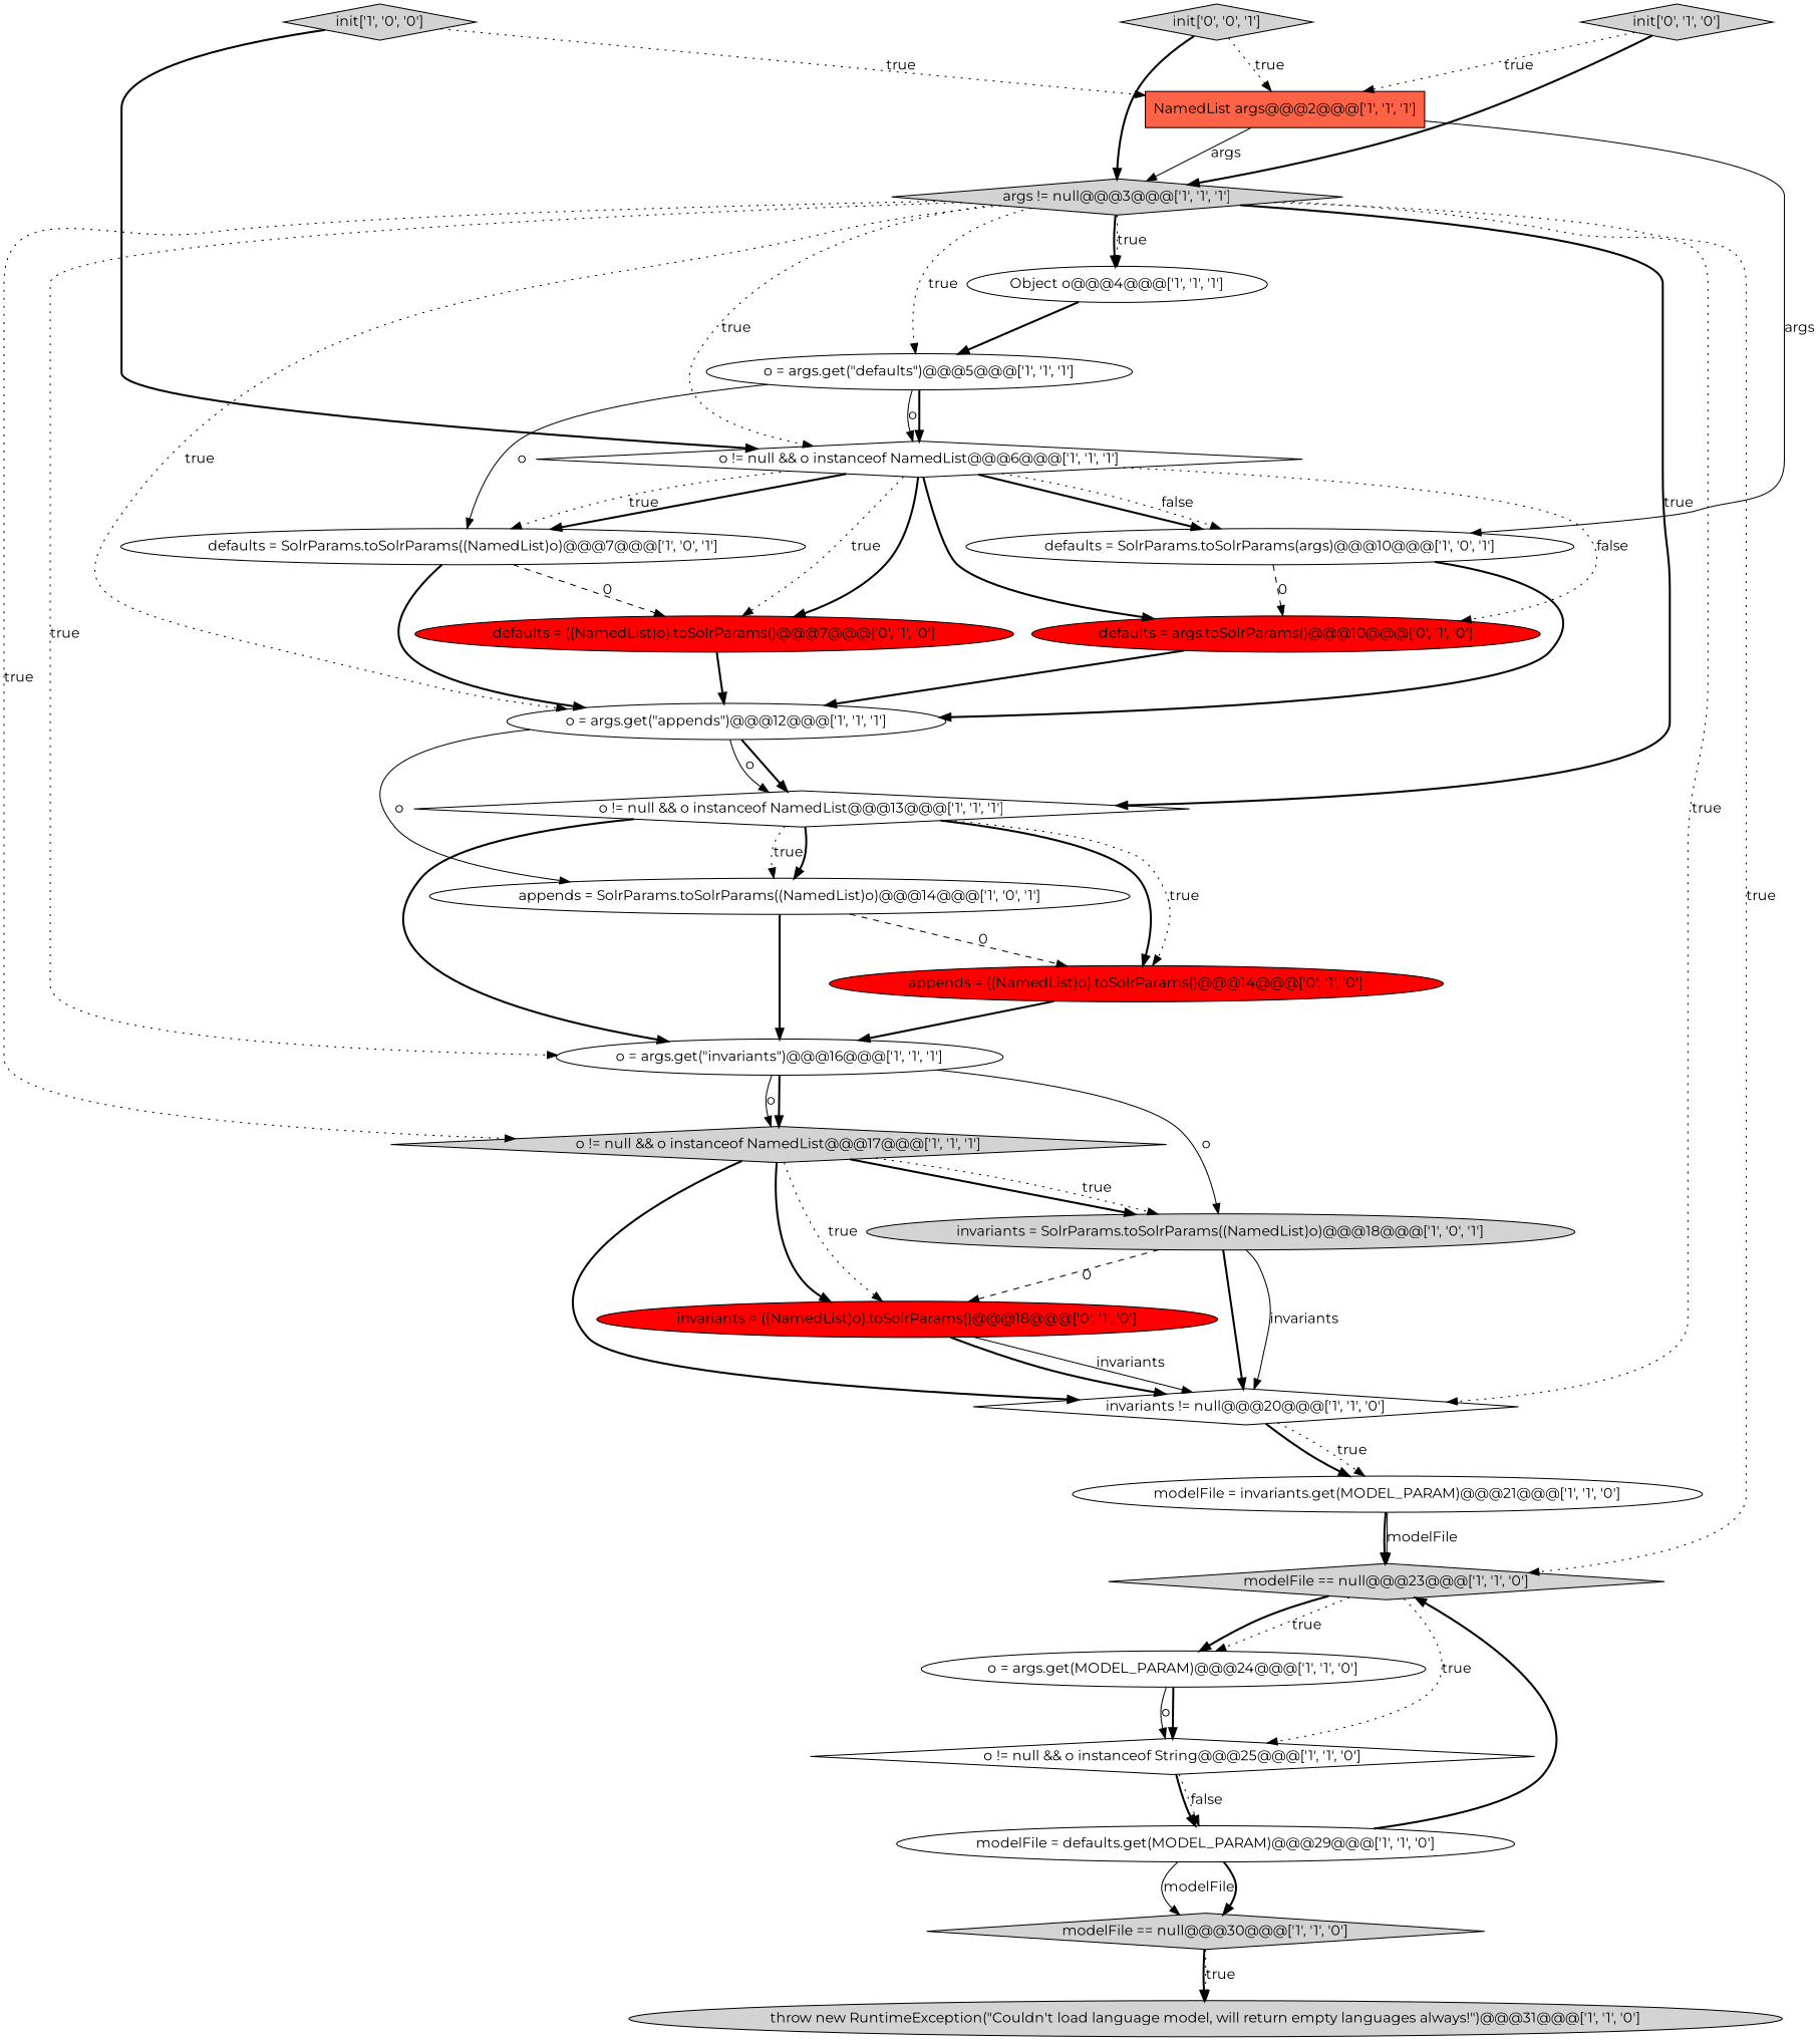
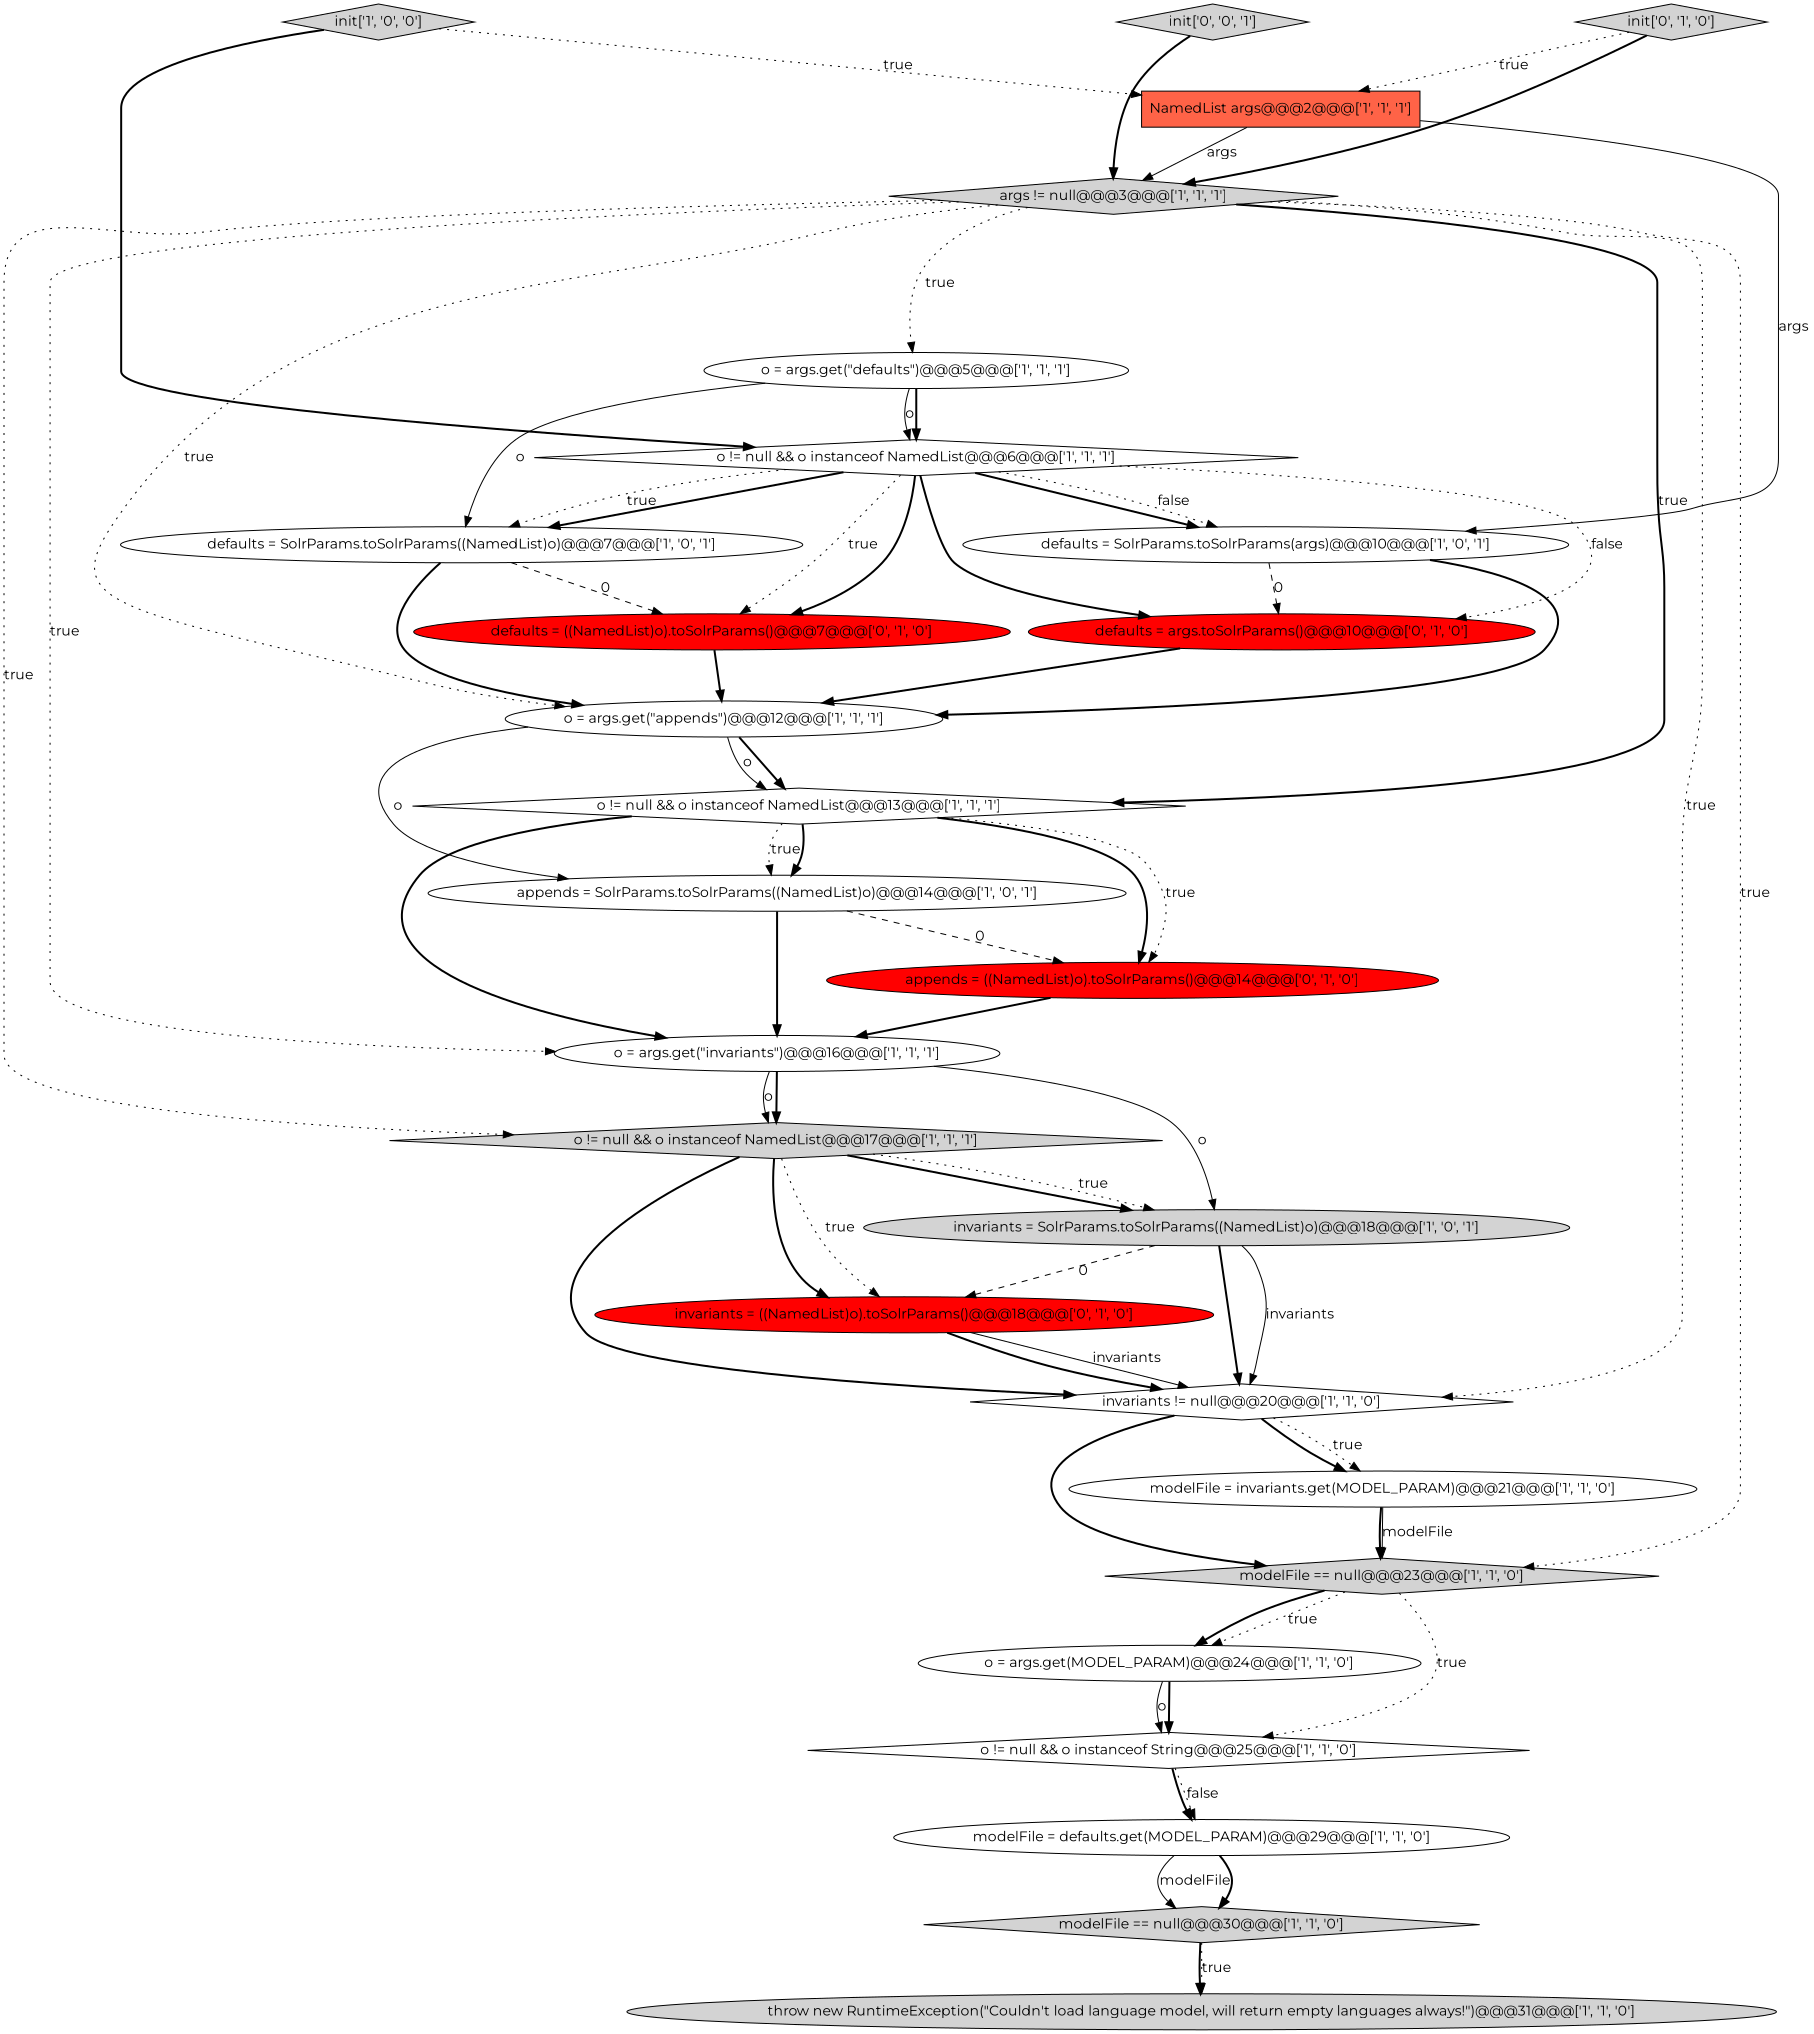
  digraph {
    fontname=Montserrat
    node [fillcolor=white fontname=Montserrat shape=ellipse style=filled]
    edge [fontname=Montserrat style=bold]
    n1 [fillcolor=lightgray label="args != null@@@3@@@['1', '1', '1']" shape=diamond]
    n2 [fillcolor=lightgray label="modelFile == null@@@23@@@['1', '1', '0']" shape=diamond]
    n3 [label="o = args.get(\"appends\")@@@12@@@['1', '1', '1']"]
    n4 [label="o = args.get(\"defaults\")@@@5@@@['1', '1', '1']"]
    n5 [fillcolor=lightgray label="o != null && o instanceof NamedList@@@17@@@['1', '1', '1']" shape=diamond]
    n6 [label="o != null && o instanceof NamedList@@@6@@@['1', '1', '1']" shape=diamond]
    n7 [label="o = args.get(\"invariants\")@@@16@@@['1', '1', '1']"]
    n8 [label="o != null && o instanceof NamedList@@@13@@@['1', '1', '1']" shape=diamond]
-   n9 [label="Object o@@@4@@@['1', '1', '1']"]
    n10 [label="invariants != null@@@20@@@['1', '1', '0']" shape=diamond]
    n11 [label="o != null && o instanceof String@@@25@@@['1', '1', '0']" shape=diamond]
    n12 [label="o = args.get(MODEL_PARAM)@@@24@@@['1', '1', '0']"]
    n13 [label="appends = SolrParams.toSolrParams((NamedList)o)@@@14@@@['1', '0', '1']"]
    n14 [label="defaults = SolrParams.toSolrParams((NamedList)o)@@@7@@@['1', '0', '1']"]
    n15 [fillcolor=lightgray label="invariants = SolrParams.toSolrParams((NamedList)o)@@@18@@@['1', '0', '1']"]
    n16 [fillcolor=red label="invariants = ((NamedList)o).toSolrParams()@@@18@@@['0', '1', '0']"]
    n17 [label="defaults = SolrParams.toSolrParams(args)@@@10@@@['1', '0', '1']"]
    n18 [fillcolor=red label="defaults = ((NamedList)o).toSolrParams()@@@7@@@['0', '1', '0']"]
    n19 [fillcolor=red label="defaults = args.toSolrParams()@@@10@@@['0', '1', '0']"]
    n20 [fillcolor=red label="appends = ((NamedList)o).toSolrParams()@@@14@@@['0', '1', '0']"]
    n21 [label="modelFile = invariants.get(MODEL_PARAM)@@@21@@@['1', '1', '0']"]
    n22 [label="modelFile = defaults.get(MODEL_PARAM)@@@29@@@['1', '1', '0']"]
    n23 [fillcolor=lightgray label="throw new RuntimeException(\"Couldn't load language model, will return empty languages always!\")@@@31@@@['1', '1', '0']"]
    n24 [fillcolor=lightgray label="init['1', '0', '0']" shape=diamond]
    n25 [fillcolor=tomato label="NamedList args@@@2@@@['1', '1', '1']" shape=box]
    n26 [fillcolor=lightgray label="init['0', '0', '1']" shape=diamond]
    n27 [fillcolor=lightgray label="modelFile == null@@@30@@@['1', '1', '0']" shape=diamond]
    n28 [fillcolor=lightgray label="init['0', '1', '0']" shape=diamond]
    n1 -> n2 [label=true style=dotted]
    n1 -> n3 [label=true style=dotted]
    n1 -> n4 [label=true style=dotted]
    n1 -> n5 [label=true style=dotted]
-   n1 -> n6 [label=true style=dotted]
    n1 -> n7 [label=true style=dotted]
    n1 -> n8 [label=true]
-   n1 -> n9 [label=true style=dotted]
-   n1 -> n9
    n1 -> n10 [label=true style=dotted]
    n2 -> n11 [label=true style=dotted]
    n2 -> n12 [label=true style=dotted]
    n2 -> n12
    n3 -> n8
    n3 -> n8 [label=o style=solid]
    n3 -> n13 [label=o style=solid]
    n4 -> n6 [label=o style=solid]
    n4 -> n6
    n4 -> n14 [label=o style=solid]
    n5 -> n10
    n5 -> n15
    n5 -> n15 [label=true style=dotted]
    n5 -> n16
    n5 -> n16 [label=true style=dotted]
    n6 -> n14
    n6 -> n14 [label=true style=dotted]
    n6 -> n17
    n6 -> n17 [label=false style=dotted]
    n6 -> n18 [label=true style=dotted]
    n6 -> n18
    n6 -> n19 [label=false style=dotted]
    n6 -> n19
    n7 -> n5
    n7 -> n5 [label=o style=solid]
    n7 -> n15 [label=o style=solid]
    n8 -> n7
    n8 -> n13 [label=true style=dotted]
    n8 -> n13
    n8 -> n20
    n8 -> n20 [label=true style=dotted]
-   n9 -> n4
-   n22 -> n2
+   n10 -> n2
    n10 -> n21
    n10 -> n21 [label=true style=dotted]
    n11 -> n22 [label=false style=dotted]
    n11 -> n22
    n12 -> n11 [label=o style=solid]
    n12 -> n11
    n13 -> n7
    n13 -> n20 [label=0 style=dashed]
    n14 -> n3
    n14 -> n18 [label=0 style=dashed]
    n15 -> n10 [label=invariants style=solid]
    n15 -> n10
    n15 -> n16 [label=0 style=dashed]
    n16 -> n10 [label=invariants style=solid]
    n16 -> n10
    n17 -> n3
    n17 -> n19 [label=0 style=dashed]
    n18 -> n3
    n19 -> n3
    n20 -> n7
    n21 -> n2 [label=modelFile style=solid]
    n21 -> n2
    n22 -> n27 [label=modelFile style=solid]
    n22 -> n27
    n24 -> n6
    n24 -> n25 [label=true style=dotted]
    n25 -> n1 [label=args style=solid]
    n25 -> n17 [label=args style=solid]
    n26 -> n1
-   n26 -> n25 [label=true style=dotted]
    n27 -> n23
    n27 -> n23 [label=true style=dotted]
    n28 -> n1
    n28 -> n25 [label=true style=dotted]
  }
